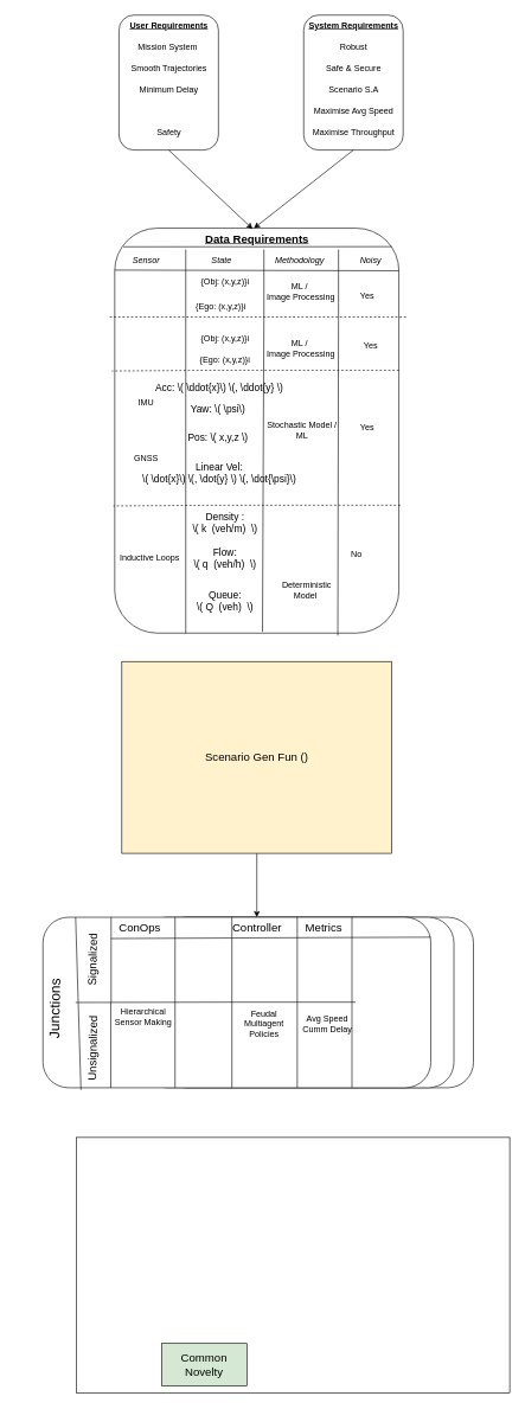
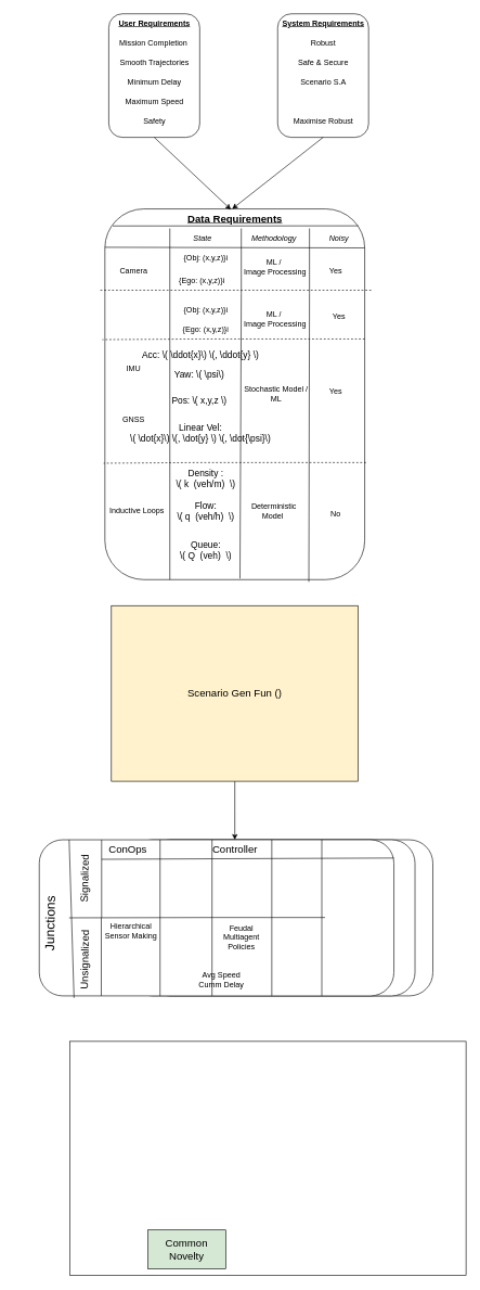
  <mxCell id="0" />
  <mxCell id="1" parent="0" />
  <mxCell id="2" value="" style="group" parent="1" vertex="1" connectable="0"><mxGeometry x="167" y="20" width="140" height="190" as="geometry" /></mxCell>
  <mxCell id="3" value="" style="rounded=1;whiteSpace=wrap;html=1;" parent="2" vertex="1"><mxGeometry width="140" height="190" as="geometry" /></mxCell>
  <mxCell id="4" value="&lt;b&gt;&lt;u&gt;User Requirements&lt;/u&gt;&lt;/b&gt;" style="text;html=1;align=center;verticalAlign=middle;resizable=0;points=[];autosize=1;strokeColor=none;fillColor=none;" parent="2" vertex="1"><mxGeometry x="5" width="130" height="30" as="geometry" /></mxCell>
- <mxCell id="5" value="Mission System&amp;nbsp;" style="text;html=1;align=center;verticalAlign=middle;resizable=0;points=[];autosize=1;strokeColor=none;fillColor=none;" parent="2" vertex="1"><mxGeometry x="5" y="30.001" width="130" height="30" as="geometry" /></mxCell>
+ <mxCell id="5" value="Mission Completion&amp;nbsp;" style="text;html=1;align=center;verticalAlign=middle;resizable=0;points=[];autosize=1;strokeColor=none;fillColor=none;" parent="2" vertex="1"><mxGeometry x="5" y="30.001" width="130" height="30" as="geometry" /></mxCell>
  <mxCell id="6" value="Smooth Trajectories" style="text;html=1;align=center;verticalAlign=middle;resizable=0;points=[];autosize=1;strokeColor=none;fillColor=none;" parent="2" vertex="1"><mxGeometry x="5" y="59.999" width="130" height="30" as="geometry" /></mxCell>
  <mxCell id="7" value="Minimum Delay" style="text;html=1;align=center;verticalAlign=middle;resizable=0;points=[];autosize=1;strokeColor=none;fillColor=none;" parent="2" vertex="1"><mxGeometry x="15" y="89.996" width="110" height="30" as="geometry" /></mxCell>
+ <mxCell id="8" value="Maximum Speed" style="text;html=1;align=center;verticalAlign=middle;resizable=0;points=[];autosize=1;strokeColor=none;fillColor=none;" parent="2" vertex="1"><mxGeometry x="15" y="119.996" width="110" height="30" as="geometry" /></mxCell>
  <mxCell id="9" value="Safety" style="text;html=1;align=center;verticalAlign=middle;resizable=0;points=[];autosize=1;strokeColor=none;fillColor=none;" parent="2" vertex="1"><mxGeometry x="40" y="149.999" width="60" height="30" as="geometry" /></mxCell>
  <mxCell id="10" value="" style="group" parent="1" vertex="1" connectable="0"><mxGeometry x="427" y="20" width="145" height="190" as="geometry" /></mxCell>
  <mxCell id="11" value="" style="rounded=1;whiteSpace=wrap;html=1;" parent="10" vertex="1"><mxGeometry width="140" height="190" as="geometry" /></mxCell>
  <mxCell id="12" value="&lt;b&gt;&lt;u&gt;System Requirements&lt;/u&gt;&lt;/b&gt;" style="text;html=1;align=center;verticalAlign=middle;resizable=0;points=[];autosize=1;strokeColor=none;fillColor=none;" parent="10" vertex="1"><mxGeometry x="-5" width="150" height="30" as="geometry" /></mxCell>
  <mxCell id="13" value="Robust" style="text;html=1;align=center;verticalAlign=middle;resizable=0;points=[];autosize=1;strokeColor=none;fillColor=none;" parent="10" vertex="1"><mxGeometry x="40" y="30.001" width="60" height="30" as="geometry" /></mxCell>
  <mxCell id="14" value="Safe &amp;amp; Secure" style="text;html=1;align=center;verticalAlign=middle;resizable=0;points=[];autosize=1;strokeColor=none;fillColor=none;" parent="10" vertex="1"><mxGeometry x="20" y="59.999" width="100" height="30" as="geometry" /></mxCell>
  <mxCell id="15" value="Scenario S.A" style="text;html=1;align=center;verticalAlign=middle;resizable=0;points=[];autosize=1;strokeColor=none;fillColor=none;" parent="10" vertex="1"><mxGeometry x="25" y="89.996" width="90" height="30" as="geometry" /></mxCell>
- <mxCell id="16" value="Maximise Avg Speed" style="text;html=1;align=center;verticalAlign=middle;resizable=0;points=[];autosize=1;strokeColor=none;fillColor=none;" parent="10" vertex="1"><mxGeometry y="119.996" width="140" height="30" as="geometry" /></mxCell>
- <mxCell id="17" value="Maximise Throughput" style="text;html=1;align=center;verticalAlign=middle;resizable=0;points=[];autosize=1;strokeColor=none;fillColor=none;" parent="10" vertex="1"><mxGeometry y="149.999" width="140" height="30" as="geometry" /></mxCell>
+ <mxCell id="17" value="Maximise Robust" style="text;html=1;align=center;verticalAlign=middle;resizable=0;points=[];autosize=1;strokeColor=none;fillColor=none;" parent="10" vertex="1"><mxGeometry y="149.999" width="140" height="30" as="geometry" /></mxCell>
  <mxCell id="18" value="" style="group" parent="1" vertex="1" connectable="0"><mxGeometry x="151" y="320" width="420" height="570" as="geometry" /></mxCell>
  <mxCell id="19" value="" style="rounded=1;whiteSpace=wrap;html=1;" parent="18" vertex="1"><mxGeometry x="10" width="400" height="570" as="geometry" /></mxCell>
  <mxCell id="20" value="&lt;b&gt;&lt;u&gt;&lt;font style=&quot;font-size: 16px;&quot;&gt;Data Requirements&lt;/font&gt;&lt;/u&gt;&lt;/b&gt;" style="text;html=1;align=center;verticalAlign=middle;resizable=0;points=[];autosize=1;strokeColor=none;fillColor=none;" parent="18" vertex="1"><mxGeometry x="124.996" width="170" height="30" as="geometry" /></mxCell>
- <mxCell id="21" value="&lt;i&gt;Sensor&lt;/i&gt;" style="text;html=1;align=center;verticalAlign=middle;resizable=0;points=[];autosize=1;strokeColor=none;fillColor=none;" parent="18" vertex="1"><mxGeometry x="24.286" y="29.998" width="60" height="30" as="geometry" /></mxCell>
+ <mxCell id="22" value="Camera" style="text;html=1;align=center;verticalAlign=middle;resizable=0;points=[];autosize=1;strokeColor=none;fillColor=none;" parent="18" vertex="1"><mxGeometry x="19.286" y="80.002" width="70" height="30" as="geometry" /></mxCell>
  <mxCell id="23" value="" style="endArrow=none;html=1;rounded=0;exitX=0.03;exitY=0.046;exitDx=0;exitDy=0;exitPerimeter=0;" parent="18" source="19" edge="1"><mxGeometry width="50" height="50" relative="1" as="geometry"><mxPoint x="90" y="110" as="sourcePoint" /><mxPoint x="400" y="26" as="targetPoint" /></mxGeometry></mxCell>
  <mxCell id="24" value="" style="endArrow=none;html=1;rounded=0;fontSize=16;exitX=0.25;exitY=1;exitDx=0;exitDy=0;" parent="18" source="19" edge="1"><mxGeometry width="50" height="50" relative="1" as="geometry"><mxPoint x="90" y="110" as="sourcePoint" /><mxPoint x="110" y="30" as="targetPoint" /></mxGeometry></mxCell>
  <mxCell id="25" value="" style="endArrow=none;html=1;rounded=0;fontSize=16;exitX=0.52;exitY=0.997;exitDx=0;exitDy=0;exitPerimeter=0;" parent="18" source="19" edge="1"><mxGeometry width="50" height="50" relative="1" as="geometry"><mxPoint x="220" y="220" as="sourcePoint" /><mxPoint x="220" y="30" as="targetPoint" /><Array as="points"><mxPoint x="220" y="130" /></Array></mxGeometry></mxCell>
  <mxCell id="26" value="&lt;i&gt;State&lt;/i&gt;" style="text;html=1;align=center;verticalAlign=middle;resizable=0;points=[];autosize=1;strokeColor=none;fillColor=none;" parent="18" vertex="1"><mxGeometry x="134.996" y="29.998" width="50" height="30" as="geometry" /></mxCell>
  <mxCell id="27" value="" style="endArrow=none;html=1;rounded=0;fontSize=16;exitX=0.785;exitY=1.006;exitDx=0;exitDy=0;exitPerimeter=0;" parent="18" source="19" edge="1"><mxGeometry width="50" height="50" relative="1" as="geometry"><mxPoint x="330" y="230" as="sourcePoint" /><mxPoint x="325" y="30" as="targetPoint" /><Array as="points"><mxPoint x="325" y="130" /></Array></mxGeometry></mxCell>
  <mxCell id="28" value="&lt;i&gt;Methodology&lt;/i&gt;" style="text;html=1;align=center;verticalAlign=middle;resizable=0;points=[];autosize=1;strokeColor=none;fillColor=none;" parent="18" vertex="1"><mxGeometry x="224.996" y="29.998" width="90" height="30" as="geometry" /></mxCell>
  <mxCell id="29" value="&lt;i&gt;Noisy&lt;/i&gt;" style="text;html=1;align=center;verticalAlign=middle;resizable=0;points=[];autosize=1;strokeColor=none;fillColor=none;" parent="18" vertex="1"><mxGeometry x="344.996" y="29.998" width="50" height="30" as="geometry" /></mxCell>
  <mxCell id="30" value="{Obj: (x,y,z)}i" style="text;html=1;align=center;verticalAlign=middle;resizable=0;points=[];autosize=1;strokeColor=none;fillColor=none;" parent="18" vertex="1"><mxGeometry x="119.996" y="59.998" width="90" height="30" as="geometry" /></mxCell>
  <mxCell id="31" value="" style="endArrow=none;html=1;rounded=0;exitX=0;exitY=0.132;exitDx=0;exitDy=0;exitPerimeter=0;" parent="18" edge="1"><mxGeometry width="50" height="50" relative="1" as="geometry"><mxPoint x="10" y="59.0" as="sourcePoint" /><mxPoint x="410" y="59.96" as="targetPoint" /></mxGeometry></mxCell>
  <mxCell id="32" value="ML /&lt;br&gt;&amp;nbsp;Image Processing" style="text;html=1;align=center;verticalAlign=middle;resizable=0;points=[];autosize=1;strokeColor=none;fillColor=none;" parent="18" vertex="1"><mxGeometry x="209.996" y="70.002" width="120" height="40" as="geometry" /></mxCell>
  <mxCell id="33" value="{Ego: (x,y,z)}i" style="text;html=1;align=center;verticalAlign=middle;resizable=0;points=[];autosize=1;strokeColor=none;fillColor=none;" parent="18" vertex="1"><mxGeometry x="113.996" y="94.998" width="90" height="30" as="geometry" /></mxCell>
  <mxCell id="34" value="Yes" style="text;html=1;align=center;verticalAlign=middle;resizable=0;points=[];autosize=1;strokeColor=none;fillColor=none;" parent="18" vertex="1"><mxGeometry x="344.996" y="79.998" width="40" height="30" as="geometry" /></mxCell>
  <mxCell id="35" value="" style="endArrow=none;dashed=1;html=1;rounded=0;fontSize=16;" parent="18" edge="1"><mxGeometry width="50" height="50" relative="1" as="geometry"><mxPoint x="420" y="125" as="sourcePoint" /><mxPoint y="125" as="targetPoint" /><Array as="points" /></mxGeometry></mxCell>
  <mxCell id="36" value="{Obj: (x,y,z)}i" style="text;html=1;align=center;verticalAlign=middle;resizable=0;points=[];autosize=1;strokeColor=none;fillColor=none;" parent="18" vertex="1"><mxGeometry x="119.996" y="139.998" width="90" height="30" as="geometry" /></mxCell>
  <mxCell id="37" value="{Ego: (x,y,z)}i" style="text;html=1;align=center;verticalAlign=middle;resizable=0;points=[];autosize=1;strokeColor=none;fillColor=none;" parent="18" vertex="1"><mxGeometry x="119.996" y="169.998" width="90" height="30" as="geometry" /></mxCell>
  <mxCell id="38" value="Yes" style="text;html=1;align=center;verticalAlign=middle;resizable=0;points=[];autosize=1;strokeColor=none;fillColor=none;" parent="18" vertex="1"><mxGeometry x="349.996" y="149.998" width="40" height="30" as="geometry" /></mxCell>
  <mxCell id="39" value="ML /&lt;br&gt;&amp;nbsp;Image Processing" style="text;html=1;align=center;verticalAlign=middle;resizable=0;points=[];autosize=1;strokeColor=none;fillColor=none;" parent="18" vertex="1"><mxGeometry x="209.996" y="150.002" width="120" height="40" as="geometry" /></mxCell>
  <mxCell id="40" value="IMU" style="text;html=1;align=center;verticalAlign=middle;resizable=0;points=[];autosize=1;strokeColor=none;fillColor=none;" parent="18" vertex="1"><mxGeometry x="29.287" y="229.996" width="50" height="30" as="geometry" /></mxCell>
  <mxCell id="41" value="" style="endArrow=none;dashed=1;html=1;rounded=0;fontSize=16;entryX=-0.005;entryY=0.409;entryDx=0;entryDy=0;entryPerimeter=0;exitX=1.005;exitY=0.406;exitDx=0;exitDy=0;exitPerimeter=0;" parent="18" edge="1"><mxGeometry width="50" height="50" relative="1" as="geometry"><mxPoint x="410" y="200" as="sourcePoint" /><mxPoint x="6" y="200.99" as="targetPoint" /><Array as="points"><mxPoint x="148" y="200.02" /></Array></mxGeometry></mxCell>
  <mxCell id="42" value="&lt;span style=&quot;font-size: 14px;&quot;&gt;&amp;nbsp;Acc: \( \ddot{x}\)&amp;nbsp;&lt;/span&gt;&lt;span style=&quot;font-size: 14px;&quot;&gt;\(, \ddot{y} \)&lt;/span&gt;" style="text;html=1;align=center;verticalAlign=middle;resizable=0;points=[];autosize=1;strokeColor=none;fillColor=none;fontSize=14;" parent="18" vertex="1"><mxGeometry x="49.996" y="209.998" width="210" height="30" as="geometry" /></mxCell>
  <mxCell id="43" value="Yaw: \( \psi\)" style="text;html=1;align=center;verticalAlign=middle;resizable=0;points=[];autosize=1;strokeColor=none;fillColor=none;fontSize=14;" parent="18" vertex="1"><mxGeometry x="105" y="240" width="100" height="30" as="geometry" /></mxCell>
  <mxCell id="44" value="GNSS" style="text;html=1;align=center;verticalAlign=middle;resizable=0;points=[];autosize=1;strokeColor=none;fillColor=none;" parent="18" vertex="1"><mxGeometry x="24.287" y="309.996" width="60" height="30" as="geometry" /></mxCell>
  <mxCell id="45" value="&lt;span style=&quot;font-size: 14px;&quot;&gt;Pos: \( x,y,z \)&lt;/span&gt;" style="text;html=1;align=center;verticalAlign=middle;resizable=0;points=[];autosize=1;strokeColor=none;fillColor=none;fontSize=14;" parent="18" vertex="1"><mxGeometry x="99.996" y="279.998" width="110" height="30" as="geometry" /></mxCell>
  <mxCell id="46" value="&lt;span style=&quot;font-size: 14px;&quot;&gt;&amp;nbsp;Linear Vel:&lt;br style=&quot;font-size: 14px;&quot;&gt;&amp;nbsp;\( \dot{x}\)&amp;nbsp;&lt;/span&gt;&lt;span style=&quot;font-size: 14px;&quot;&gt;\(, \dot{y} \) \(, \dot{\psi}\)&lt;/span&gt;" style="text;html=1;align=center;verticalAlign=middle;resizable=0;points=[];autosize=1;strokeColor=none;fillColor=none;fontSize=14;" parent="18" vertex="1"><mxGeometry x="34.996" y="319.998" width="240" height="50" as="geometry" /></mxCell>
  <mxCell id="47" value="" style="endArrow=none;dashed=1;html=1;rounded=0;fontSize=16;entryX=-0.005;entryY=0.409;entryDx=0;entryDy=0;entryPerimeter=0;exitX=1.005;exitY=0.406;exitDx=0;exitDy=0;exitPerimeter=0;" parent="18" edge="1"><mxGeometry width="50" height="50" relative="1" as="geometry"><mxPoint x="412" y="390" as="sourcePoint" /><mxPoint x="8" y="390.99" as="targetPoint" /><Array as="points"><mxPoint x="150" y="390.02" /></Array></mxGeometry></mxCell>
  <mxCell id="48" value="Stochastic Model /&amp;nbsp;&lt;br&gt;ML&amp;nbsp;" style="text;html=1;align=center;verticalAlign=middle;resizable=0;points=[];autosize=1;strokeColor=none;fillColor=none;" parent="18" vertex="1"><mxGeometry x="214.996" y="265.002" width="120" height="40" as="geometry" /></mxCell>
  <mxCell id="49" value="Yes" style="text;html=1;align=center;verticalAlign=middle;resizable=0;points=[];autosize=1;strokeColor=none;fillColor=none;" parent="18" vertex="1"><mxGeometry x="344.996" y="264.998" width="40" height="30" as="geometry" /></mxCell>
  <mxCell id="50" value="Inductive Loops" style="text;html=1;align=center;verticalAlign=middle;resizable=0;points=[];autosize=1;strokeColor=none;fillColor=none;" parent="18" vertex="1"><mxGeometry x="3.997" y="449.996" width="110" height="30" as="geometry" /></mxCell>
  <mxCell id="51" value="&lt;font style=&quot;font-size: 14px;&quot;&gt;Density : &lt;br style=&quot;font-size: 14px;&quot;&gt;\( k&amp;nbsp; (veh/m)&amp;nbsp; \)&lt;/font&gt;" style="text;html=1;align=center;verticalAlign=middle;resizable=0;points=[];autosize=1;strokeColor=none;fillColor=none;fontSize=14;" parent="18" vertex="1"><mxGeometry x="109.996" y="389.998" width="110" height="50" as="geometry" /></mxCell>
  <mxCell id="52" value="&lt;font style=&quot;font-size: 14px;&quot;&gt;Flow: &lt;br style=&quot;font-size: 14px;&quot;&gt;\( q&amp;nbsp; (veh/h)&amp;nbsp; \)&lt;/font&gt;" style="text;html=1;align=center;verticalAlign=middle;resizable=0;points=[];autosize=1;strokeColor=none;fillColor=none;fontSize=14;" parent="18" vertex="1"><mxGeometry x="109.996" y="439.998" width="110" height="50" as="geometry" /></mxCell>
  <mxCell id="53" value="&lt;font style=&quot;font-size: 14px;&quot;&gt;Queue: &lt;br style=&quot;font-size: 14px;&quot;&gt;\( Q&amp;nbsp; (veh)&amp;nbsp; \)&lt;/font&gt;" style="text;html=1;align=center;verticalAlign=middle;resizable=0;points=[];autosize=1;strokeColor=none;fillColor=none;fontSize=14;" parent="18" vertex="1"><mxGeometry x="114.996" y="499.998" width="100" height="50" as="geometry" /></mxCell>
- <mxCell id="54" value="Deterministic &lt;br&gt;Model&amp;nbsp;" style="text;html=1;align=center;verticalAlign=middle;resizable=0;points=[];autosize=1;strokeColor=none;fillColor=none;" parent="18" vertex="1"><mxGeometry x="234.996" y="490.002" width="90" height="40" as="geometry" /></mxCell>
- <mxCell id="55" value="No" style="text;html=1;align=center;verticalAlign=middle;resizable=0;points=[];autosize=1;strokeColor=none;fillColor=none;" parent="18" vertex="1"><mxGeometry x="329.996" y="444.998" width="40" height="30" as="geometry" /></mxCell>
+ <mxCell id="54" value="Deterministic &lt;br&gt;Model&amp;nbsp;" style="text;html=1;align=center;verticalAlign=middle;resizable=0;points=[];autosize=1;strokeColor=none;fillColor=none;" parent="18" vertex="1"><mxGeometry x="224.996" y="445.002" width="90" height="40" as="geometry" /></mxCell>
+ <mxCell id="55" value="No" style="text;html=1;align=center;verticalAlign=middle;resizable=0;points=[];autosize=1;strokeColor=none;fillColor=none;" parent="18" vertex="1"><mxGeometry x="344.996" y="454.998" width="40" height="30" as="geometry" /></mxCell>
  <mxCell id="56" value="" style="endArrow=classic;html=1;rounded=0;fontSize=14;exitX=0.5;exitY=1;exitDx=0;exitDy=0;entryX=0.465;entryY=0.033;entryDx=0;entryDy=0;entryPerimeter=0;" parent="1" source="3" target="20" edge="1"><mxGeometry width="50" height="50" relative="1" as="geometry"><mxPoint x="337" y="260" as="sourcePoint" /><mxPoint x="387" y="210" as="targetPoint" /></mxGeometry></mxCell>
  <mxCell id="57" value="" style="endArrow=classic;html=1;rounded=0;fontSize=14;exitX=0.5;exitY=1;exitDx=0;exitDy=0;" parent="1" source="11" edge="1"><mxGeometry width="50" height="50" relative="1" as="geometry"><mxPoint x="247" y="220" as="sourcePoint" /><mxPoint x="357" y="320" as="targetPoint" /><Array as="points" /></mxGeometry></mxCell>
  <mxCell id="58" value="" style="rounded=0;whiteSpace=wrap;html=1;fontSize=16;" vertex="1" parent="1"><mxGeometry x="107" y="1600" width="610" height="360" as="geometry" /></mxCell>
  <mxCell id="59" value="Common Novelty" style="rounded=0;whiteSpace=wrap;html=1;fontSize=16;fillColor=#d5e8d4;" vertex="1" parent="1"><mxGeometry x="227" y="1890" width="120" height="60" as="geometry" /></mxCell>
  <mxCell id="60" value="" style="group" vertex="1" connectable="0" parent="1"><mxGeometry x="55.003" y="1290" width="610.957" height="290" as="geometry" /></mxCell>
  <mxCell id="61" value="" style="rounded=1;whiteSpace=wrap;html=1;fontSize=14;" parent="60" vertex="1"><mxGeometry x="170.957" width="440" height="240" as="geometry" /></mxCell>
  <mxCell id="62" value="" style="rounded=1;whiteSpace=wrap;html=1;fontSize=14;" parent="60" vertex="1"><mxGeometry x="143.457" width="440" height="240" as="geometry" /></mxCell>
  <mxCell id="63" value="" style="rounded=1;whiteSpace=wrap;html=1;fontSize=14;" parent="60" vertex="1"><mxGeometry x="4.957" width="546" height="240" as="geometry" /></mxCell>
  <mxCell id="64" value="" style="endArrow=none;html=1;rounded=0;fontSize=14;exitX=0.098;exitY=1.013;exitDx=0;exitDy=0;exitPerimeter=0;" parent="60" source="63" edge="1"><mxGeometry width="50" height="50" relative="1" as="geometry"><mxPoint x="-9.043" y="50" as="sourcePoint" /><mxPoint x="50.957" as="targetPoint" /></mxGeometry></mxCell>
  <mxCell id="65" value="Junctions" style="text;html=1;align=center;verticalAlign=middle;resizable=0;points=[];autosize=1;strokeColor=none;fillColor=none;fontSize=20;rotation=-89;" parent="60" vertex="1"><mxGeometry x="-34.043" y="109" width="110" height="40" as="geometry" /></mxCell>
  <mxCell id="66" value="" style="endArrow=none;html=1;rounded=0;fontSize=20;" parent="60" edge="1"><mxGeometry width="50" height="50" relative="1" as="geometry"><mxPoint x="50.957" y="120" as="sourcePoint" /><mxPoint x="444.957" y="119.5" as="targetPoint" /><Array as="points"><mxPoint x="274.957" y="119.5" /></Array></mxGeometry></mxCell>
  <mxCell id="67" value="" style="endArrow=none;html=1;rounded=0;fontSize=20;" parent="60" edge="1"><mxGeometry width="50" height="50" relative="1" as="geometry"><mxPoint x="100.957" y="120" as="sourcePoint" /><mxPoint x="100.957" as="targetPoint" /></mxGeometry></mxCell>
  <mxCell id="68" value="" style="endArrow=none;html=1;rounded=0;fontSize=20;" parent="60" edge="1"><mxGeometry width="50" height="50" relative="1" as="geometry"><mxPoint x="100.457" y="240" as="sourcePoint" /><mxPoint x="100.457" y="120" as="targetPoint" /></mxGeometry></mxCell>
  <mxCell id="69" value="Signalized" style="text;html=1;align=center;verticalAlign=middle;resizable=0;points=[];autosize=1;strokeColor=none;fillColor=none;fontSize=16;rotation=-89;" parent="60" vertex="1"><mxGeometry x="24.957" y="45" width="100" height="30" as="geometry" /></mxCell>
  <mxCell id="70" value="Unsignalized" style="text;html=1;align=center;verticalAlign=middle;resizable=0;points=[];autosize=1;strokeColor=none;fillColor=none;fontSize=16;rotation=-89;" parent="60" vertex="1"><mxGeometry x="14.957" y="170" width="120" height="30" as="geometry" /></mxCell>
  <mxCell id="71" value="ConOps" style="text;html=1;align=center;verticalAlign=middle;resizable=0;points=[];autosize=1;strokeColor=none;fillColor=none;fontSize=16;" parent="60" vertex="1"><mxGeometry x="100.957" width="80" height="30" as="geometry" /></mxCell>
  <mxCell id="72" value="Controller" style="text;html=1;align=center;verticalAlign=middle;resizable=0;points=[];autosize=1;strokeColor=none;fillColor=none;fontSize=16;" parent="60" vertex="1"><mxGeometry x="260.957" width="90" height="30" as="geometry" /></mxCell>
- <mxCell id="73" value="Metrics" style="text;html=1;align=center;verticalAlign=middle;resizable=0;points=[];autosize=1;strokeColor=none;fillColor=none;fontSize=16;" parent="60" vertex="1"><mxGeometry x="359.957" width="80" height="30" as="geometry" /></mxCell>
  <mxCell id="74" value="" style="endArrow=none;html=1;rounded=0;fontSize=20;" parent="60" edge="1"><mxGeometry width="50" height="50" relative="1" as="geometry"><mxPoint x="190.957" y="240" as="sourcePoint" /><mxPoint x="190.957" as="targetPoint" /></mxGeometry></mxCell>
  <mxCell id="75" value="" style="endArrow=none;html=1;rounded=0;fontSize=20;" parent="60" edge="1"><mxGeometry width="50" height="50" relative="1" as="geometry"><mxPoint x="270.957" y="240" as="sourcePoint" /><mxPoint x="270.957" as="targetPoint" /></mxGeometry></mxCell>
  <mxCell id="76" value="" style="endArrow=none;html=1;rounded=0;fontSize=20;" parent="60" edge="1"><mxGeometry width="50" height="50" relative="1" as="geometry"><mxPoint x="362.957" y="240" as="sourcePoint" /><mxPoint x="362.957" as="targetPoint" /></mxGeometry></mxCell>
  <mxCell id="77" value="" style="endArrow=none;html=1;rounded=0;fontSize=20;entryX=1;entryY=0.117;entryDx=0;entryDy=0;entryPerimeter=0;" parent="60" target="63" edge="1"><mxGeometry width="50" height="50" relative="1" as="geometry"><mxPoint x="100.957" y="30" as="sourcePoint" /><mxPoint x="484.957" y="29" as="targetPoint" /><Array as="points"><mxPoint x="314.957" y="29" /></Array></mxGeometry></mxCell>
  <mxCell id="78" value="Hierarchical &lt;br&gt;Sensor Making" style="text;html=1;align=center;verticalAlign=middle;resizable=0;points=[];autosize=1;strokeColor=none;fillColor=none;" parent="60" vertex="1"><mxGeometry x="90.954" y="119.996" width="110" height="40" as="geometry" /></mxCell>
  <mxCell id="79" value="Feudal &lt;br&gt;Multiagent&lt;br&gt;Policies" style="text;html=1;align=center;verticalAlign=middle;resizable=0;points=[];autosize=1;strokeColor=none;fillColor=none;" parent="60" vertex="1"><mxGeometry x="275.954" y="119.996" width="80" height="60" as="geometry" /></mxCell>
- <mxCell id="80" value="Avg Speed&lt;br&gt;Cumm Delay" style="text;html=1;align=center;verticalAlign=middle;resizable=0;points=[];autosize=1;strokeColor=none;fillColor=none;" parent="60" vertex="1"><mxGeometry x="359.954" y="129.996" width="90" height="40" as="geometry" /></mxCell>
+ <mxCell id="80" value="Avg Speed&lt;br&gt;Cumm Delay" style="text;html=1;align=center;verticalAlign=middle;resizable=0;points=[];autosize=1;strokeColor=none;fillColor=none;" parent="60" vertex="1"><mxGeometry x="239.954" y="194.996" width="90" height="40" as="geometry" /></mxCell>
  <mxCell id="81" value="" style="endArrow=none;html=1;rounded=0;fontSize=20;" edge="1" parent="60"><mxGeometry width="50" height="50" relative="1" as="geometry"><mxPoint x="439.957" y="240" as="sourcePoint" /><mxPoint x="439.957" as="targetPoint" /></mxGeometry></mxCell>
  <mxCell id="82" style="edgeStyle=orthogonalEdgeStyle;rounded=0;orthogonalLoop=1;jettySize=auto;html=1;fontSize=16;" edge="1" parent="1" source="83"><mxGeometry relative="1" as="geometry"><mxPoint x="361" y="1290" as="targetPoint" /></mxGeometry></mxCell>
  <mxCell id="83" value="Scenario Gen Fun ()" style="rounded=0;whiteSpace=wrap;html=1;fontSize=16;fillColor=#fff2cc;" vertex="1" parent="1"><mxGeometry x="171" y="930" width="380" height="270" as="geometry" /></mxCell>
